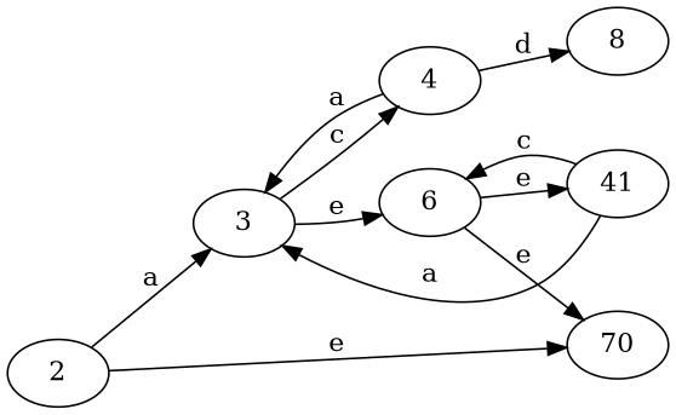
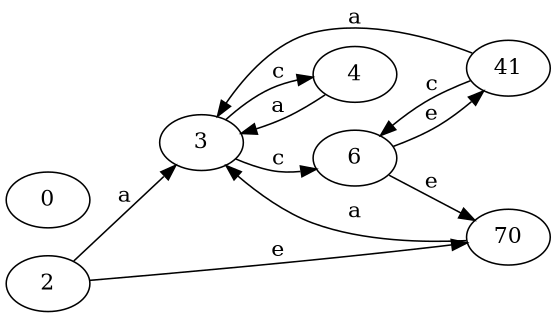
  strict digraph {
    rankdir=LR
    2
    3
    n3 [label=70]
    4
    6
-   8
    n7 [label=41]
+   0
    2 -> 3 [label=a]
    2 -> n3 [label=e]
    3 -> 4 [label=c]
-   3 -> 6 [label=e]
+   3 -> 6 [label=c]
+   n3 -> 3 [label=a]
    4 -> 3 [label=a]
-   4 -> 8 [label=d]
    6 -> n3 [label=e]
    6 -> n7 [label=e]
    n7 -> 3 [label=a]
    n7 -> 6 [label=c]
  }
